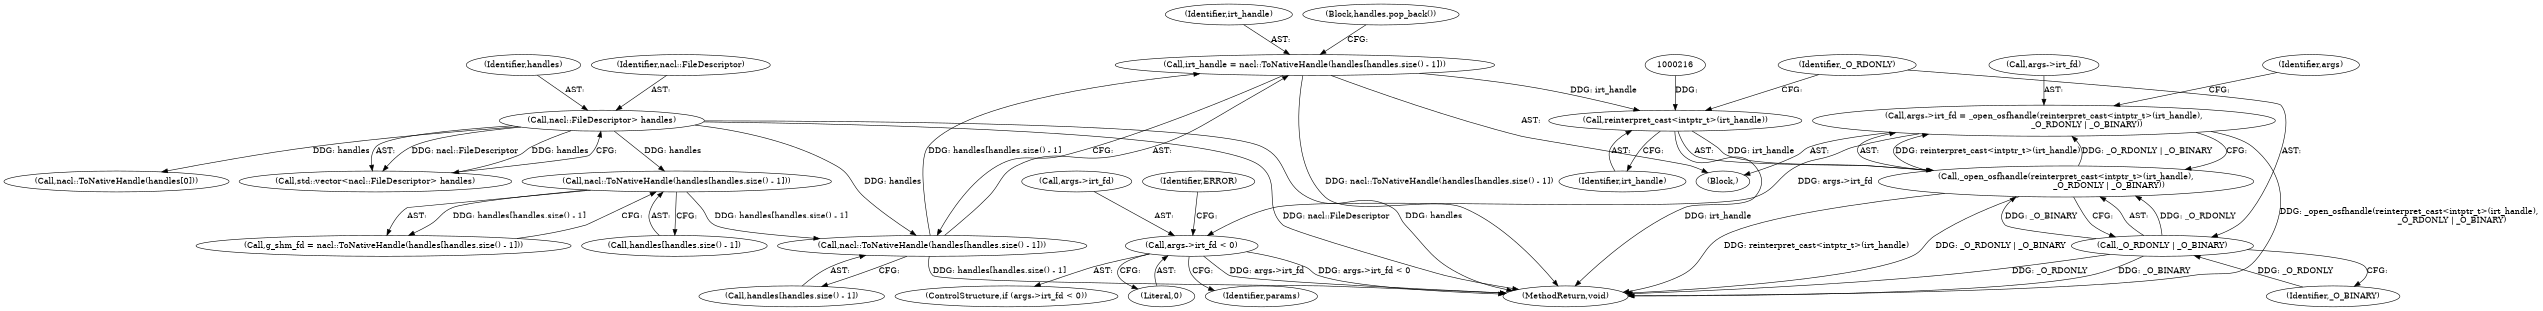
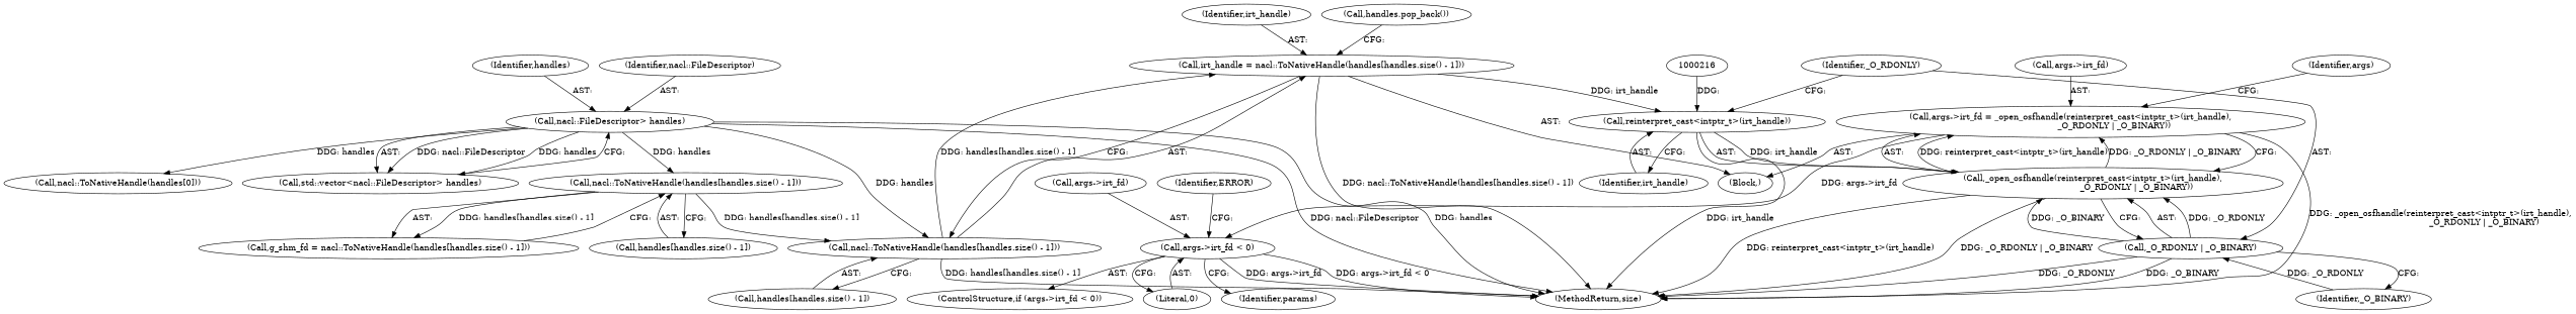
  digraph {
    n1 [label="(Call,args->irt_fd < 0)"]
    n2 [label="(ControlStructure,if (args->irt_fd < 0))"]
    n3 [label="(Literal,0)"]
-   n4 [label="(MethodReturn,void)"]
+   n4 [label="(MethodReturn,size)"]
    n5 [label="(Identifier,params)"]
    n6 [label="(Call,args->irt_fd = _open_osfhandle(reinterpret_cast<intptr_t>(irt_handle),\n                                 _O_RDONLY | _O_BINARY))"]
    n7 [label="(Call,_open_osfhandle(reinterpret_cast<intptr_t>(irt_handle),\n                                 _O_RDONLY | _O_BINARY))"]
    n8 [label="(Block,)"]
    n9 [label="(Call,_O_RDONLY | _O_BINARY)"]
    n10 [label="(Identifier,_O_BINARY)"]
    n11 [label="(Call,reinterpret_cast<intptr_t>(irt_handle))"]
    n12 [label="(Identifier,irt_handle)"]
    n13 [label="(Call,irt_handle = nacl::ToNativeHandle(handles[handles.size() - 1]))"]
    n14 [label="(Call,nacl::ToNativeHandle(handles[handles.size() - 1]))"]
    n15 [label="(Call,handles[handles.size() - 1])"]
    n16 [label="(Call,nacl::ToNativeHandle(handles[handles.size() - 1]))"]
    n17 [label="(Call,handles[handles.size() - 1])"]
    n18 [label="(Call,g_shm_fd = nacl::ToNativeHandle(handles[handles.size() - 1]))"]
    n19 [label="(Call,nacl::FileDescriptor> handles)"]
    n20 [label="(Call,nacl::ToNativeHandle(handles[0]))"]
    n21 [label="(Call,std::vector<nacl::FileDescriptor> handles)"]
    n22 [label="(Identifier,handles)"]
    n23 [label="(Call,args->irt_fd)"]
    n24 [label="(Identifier,_O_RDONLY)"]
    n25 [label="(Identifier,irt_handle)"]
    n26 [label="(Identifier,nacl::FileDescriptor)"]
    n27 [label="(Identifier,args)"]
    n28 [label="(Identifier,ERROR)"]
    n29 [label="(Call,args->irt_fd)"]
-   n30 [label="(Block,handles.pop_back())"]
+   n30 [label="(Call,handles.pop_back())"]
    1000216
    n1 -> n2 [label="AST: "]
    n1 -> n3 [label="CFG: "]
    n1 -> n4 [label="DDG: args->irt_fd"]
    n1 -> n4 [label="DDG: args->irt_fd < 0"]
    n1 -> n5 [label="CFG: "]
    n3 -> n1 [label="AST: "]
    n6 -> n1 [label="DDG: args->irt_fd"]
    n6 -> n4 [label="DDG: _open_osfhandle(reinterpret_cast<intptr_t>(irt_handle),\n                                 _O_RDONLY | _O_BINARY)"]
    n6 -> n7 [label="CFG: "]
    n6 -> n8 [label="AST: "]
    n7 -> n4 [label="DDG: _O_RDONLY | _O_BINARY"]
    n7 -> n4 [label="DDG: reinterpret_cast<intptr_t>(irt_handle)"]
    n7 -> n6 [label="AST: "]
    n7 -> n6 [label="DDG: reinterpret_cast<intptr_t>(irt_handle)"]
    n7 -> n6 [label="DDG: _O_RDONLY | _O_BINARY"]
    n7 -> n9 [label="CFG: "]
    n9 -> n4 [label="DDG: _O_RDONLY"]
    n9 -> n4 [label="DDG: _O_BINARY"]
    n9 -> n7 [label="AST: "]
    n9 -> n7 [label="DDG: _O_RDONLY"]
    n9 -> n7 [label="DDG: _O_BINARY"]
    n9 -> n10 [label="CFG: "]
    n10 -> n9 [label="DDG: _O_RDONLY"]
    n11 -> n4 [label="DDG: irt_handle"]
    n11 -> n7 [label="AST: "]
    n11 -> n7 [label="DDG: irt_handle"]
    n11 -> n12 [label="CFG: "]
    n12 -> n11 [label="AST: "]
    n13 -> n4 [label="DDG: nacl::ToNativeHandle(handles[handles.size() - 1])"]
    n13 -> n8 [label="AST: "]
    n13 -> n11 [label="DDG: irt_handle"]
    n13 -> n14 [label="CFG: "]
    n14 -> n4 [label="DDG: handles[handles.size() - 1]"]
    n14 -> n13 [label="AST: "]
    n14 -> n13 [label="DDG: handles[handles.size() - 1]"]
    n14 -> n15 [label="CFG: "]
    n15 -> n14 [label="AST: "]
    n16 -> n14 [label="DDG: handles[handles.size() - 1]"]
    n16 -> n17 [label="CFG: "]
    n16 -> n18 [label="AST: "]
    n16 -> n18 [label="DDG: handles[handles.size() - 1]"]
    n17 -> n16 [label="AST: "]
    n18 -> n16 [label="CFG: "]
    n19 -> n4 [label="DDG: handles"]
    n19 -> n4 [label="DDG: nacl::FileDescriptor"]
    n19 -> n14 [label="DDG: handles"]
    n19 -> n16 [label="DDG: handles"]
    n19 -> n20 [label="DDG: handles"]
    n19 -> n21 [label="AST: "]
    n19 -> n21 [label="DDG: nacl::FileDescriptor"]
    n19 -> n21 [label="DDG: handles"]
    n21 -> n19 [label="CFG: "]
    n22 -> n19 [label="AST: "]
    n23 -> n1 [label="AST: "]
    n24 -> n9 [label="AST: "]
    n24 -> n11 [label="CFG: "]
    n25 -> n13 [label="AST: "]
    n26 -> n19 [label="AST: "]
    n27 -> n6 [label="CFG: "]
    n28 -> n1 [label="CFG: "]
    n29 -> n6 [label="AST: "]
    n30 -> n13 [label="CFG: "]
    1000216 -> n11 [label="DDG: "]
  }
